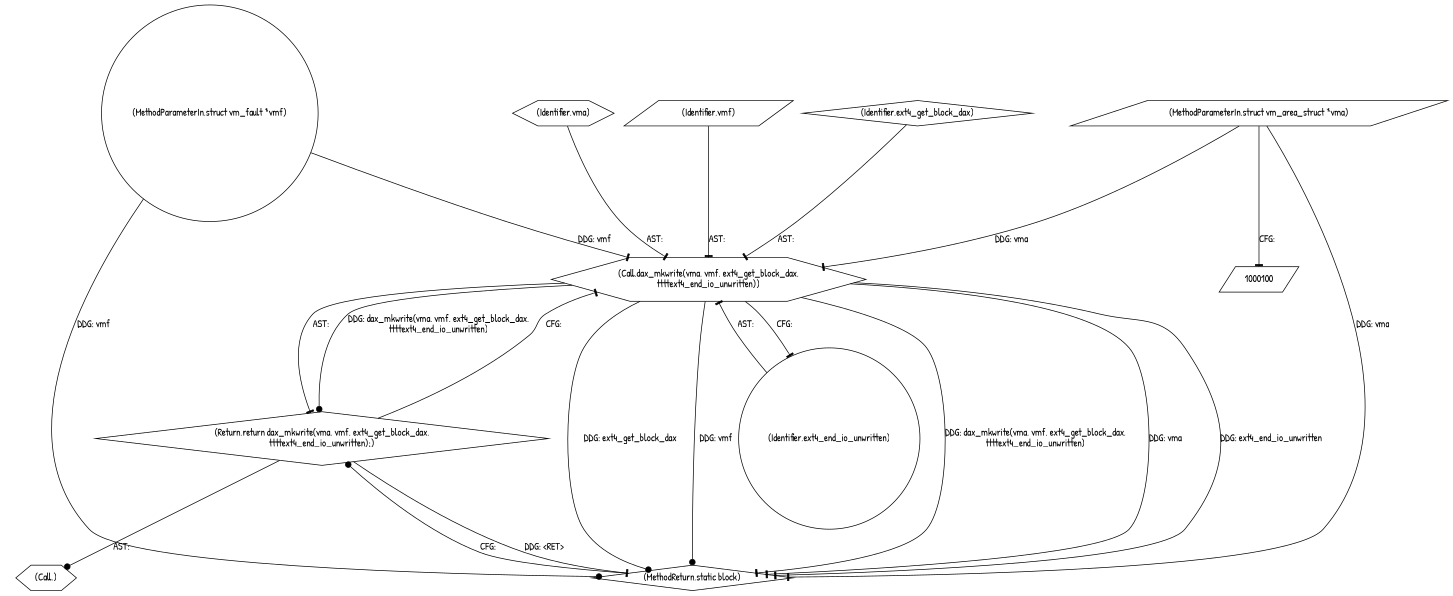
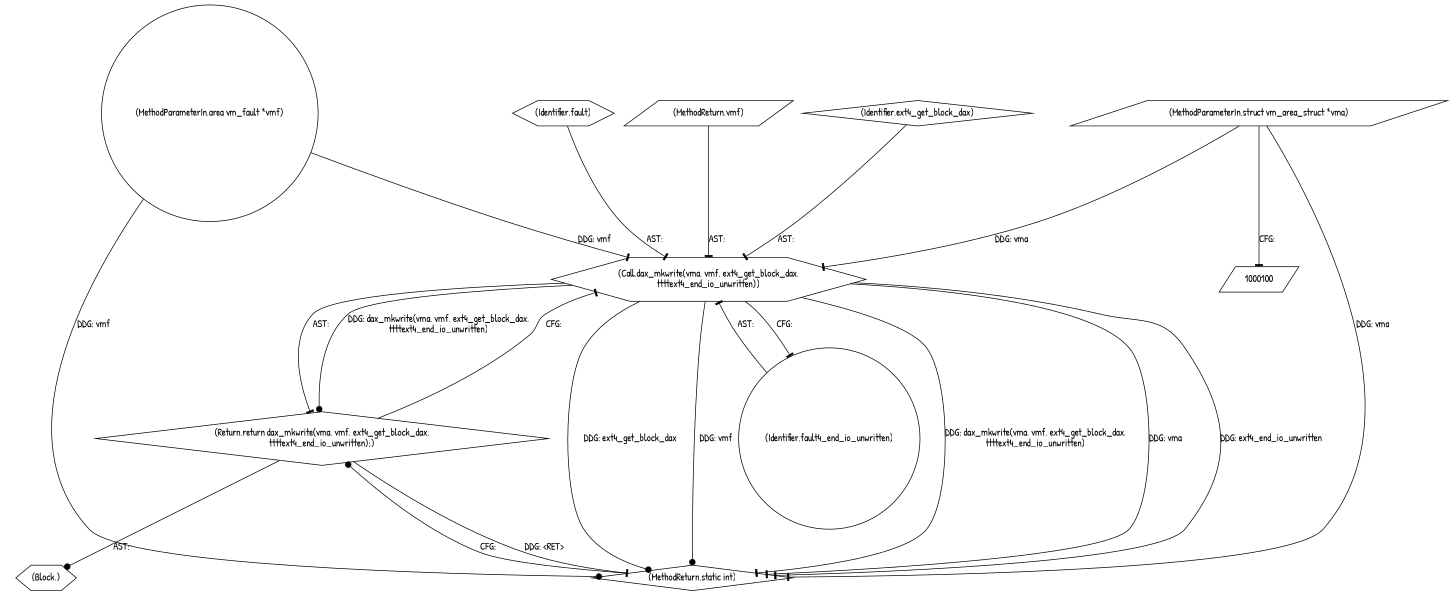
  digraph {
    fontname="Patrick Hand"
    node [fontname="Patrick Hand" shape=hexagon]
    edge [arrowhead=tee fontname="Patrick Hand"]
    n1 [label="(Call,dax_mkwrite(vma, vmf, ext4_get_block_dax,\n\t\t\t\text4_end_io_unwritten))"]
    n2 [label="(Return,return dax_mkwrite(vma, vmf, ext4_get_block_dax,\n\t\t\t\text4_end_io_unwritten);)" shape=diamond]
-   n3 [label="(MethodReturn,static block)" shape=diamond]
-   n4 [label="(Identifier,ext4_end_io_unwritten)" shape=circle]
-   n5 [label="(Call,)"]
+   n3 [label="(MethodReturn,static int)" shape=diamond]
+   n4 [label="(Identifier,fault4_end_io_unwritten)" shape=circle]
+   n5 [label="(Block,)"]
    n6 [label="(MethodParameterIn,struct vm_area_struct *vma)" shape=parallelogram]
    1000100 [shape=parallelogram]
-   n8 [label="(MethodParameterIn,struct vm_fault *vmf)" shape=circle]
+   n8 [label="(MethodParameterIn,area vm_fault *vmf)" shape=circle]
    n9 [label="(Identifier,ext4_get_block_dax)" shape=diamond]
-   n10 [label="(Identifier,vma)"]
-   n11 [label="(Identifier,vmf)" shape=parallelogram]
+   n10 [label="(Identifier,fault)"]
+   n11 [label="(MethodReturn,vmf)" shape=parallelogram]
    n1 -> n2 [label="AST: "]
    n1 -> n2 [arrowhead=dot label="DDG: dax_mkwrite(vma, vmf, ext4_get_block_dax,\n\t\t\t\text4_end_io_unwritten)"]
    n1 -> n3 [arrowhead=dot label="DDG: ext4_get_block_dax"]
    n1 -> n3 [arrowhead=dot label="DDG: vmf"]
    n1 -> n3 [label="DDG: dax_mkwrite(vma, vmf, ext4_get_block_dax,\n\t\t\t\text4_end_io_unwritten)"]
    n1 -> n3 [label="DDG: vma"]
    n1 -> n3 [label="DDG: ext4_end_io_unwritten"]
    n1 -> n4 [label="CFG: "]
    n2 -> n1 [label="CFG: "]
    n2 -> n3 [label="DDG: <RET>"]
    n2 -> n5 [arrowhead=dot label="AST: "]
    n3 -> n2 [arrowhead=dot label="CFG: "]
    n4 -> n1 [label="AST: "]
    n6 -> n1 [label="DDG: vma"]
    n6 -> n3 [label="DDG: vma"]
    n6 -> 1000100 [label="CFG: "]
    n8 -> n1 [label="DDG: vmf"]
    n8 -> n3 [arrowhead=dot label="DDG: vmf"]
    n9 -> n1 [label="AST: "]
    n10 -> n1 [label="AST: "]
    n11 -> n1 [label="AST: "]
  }
